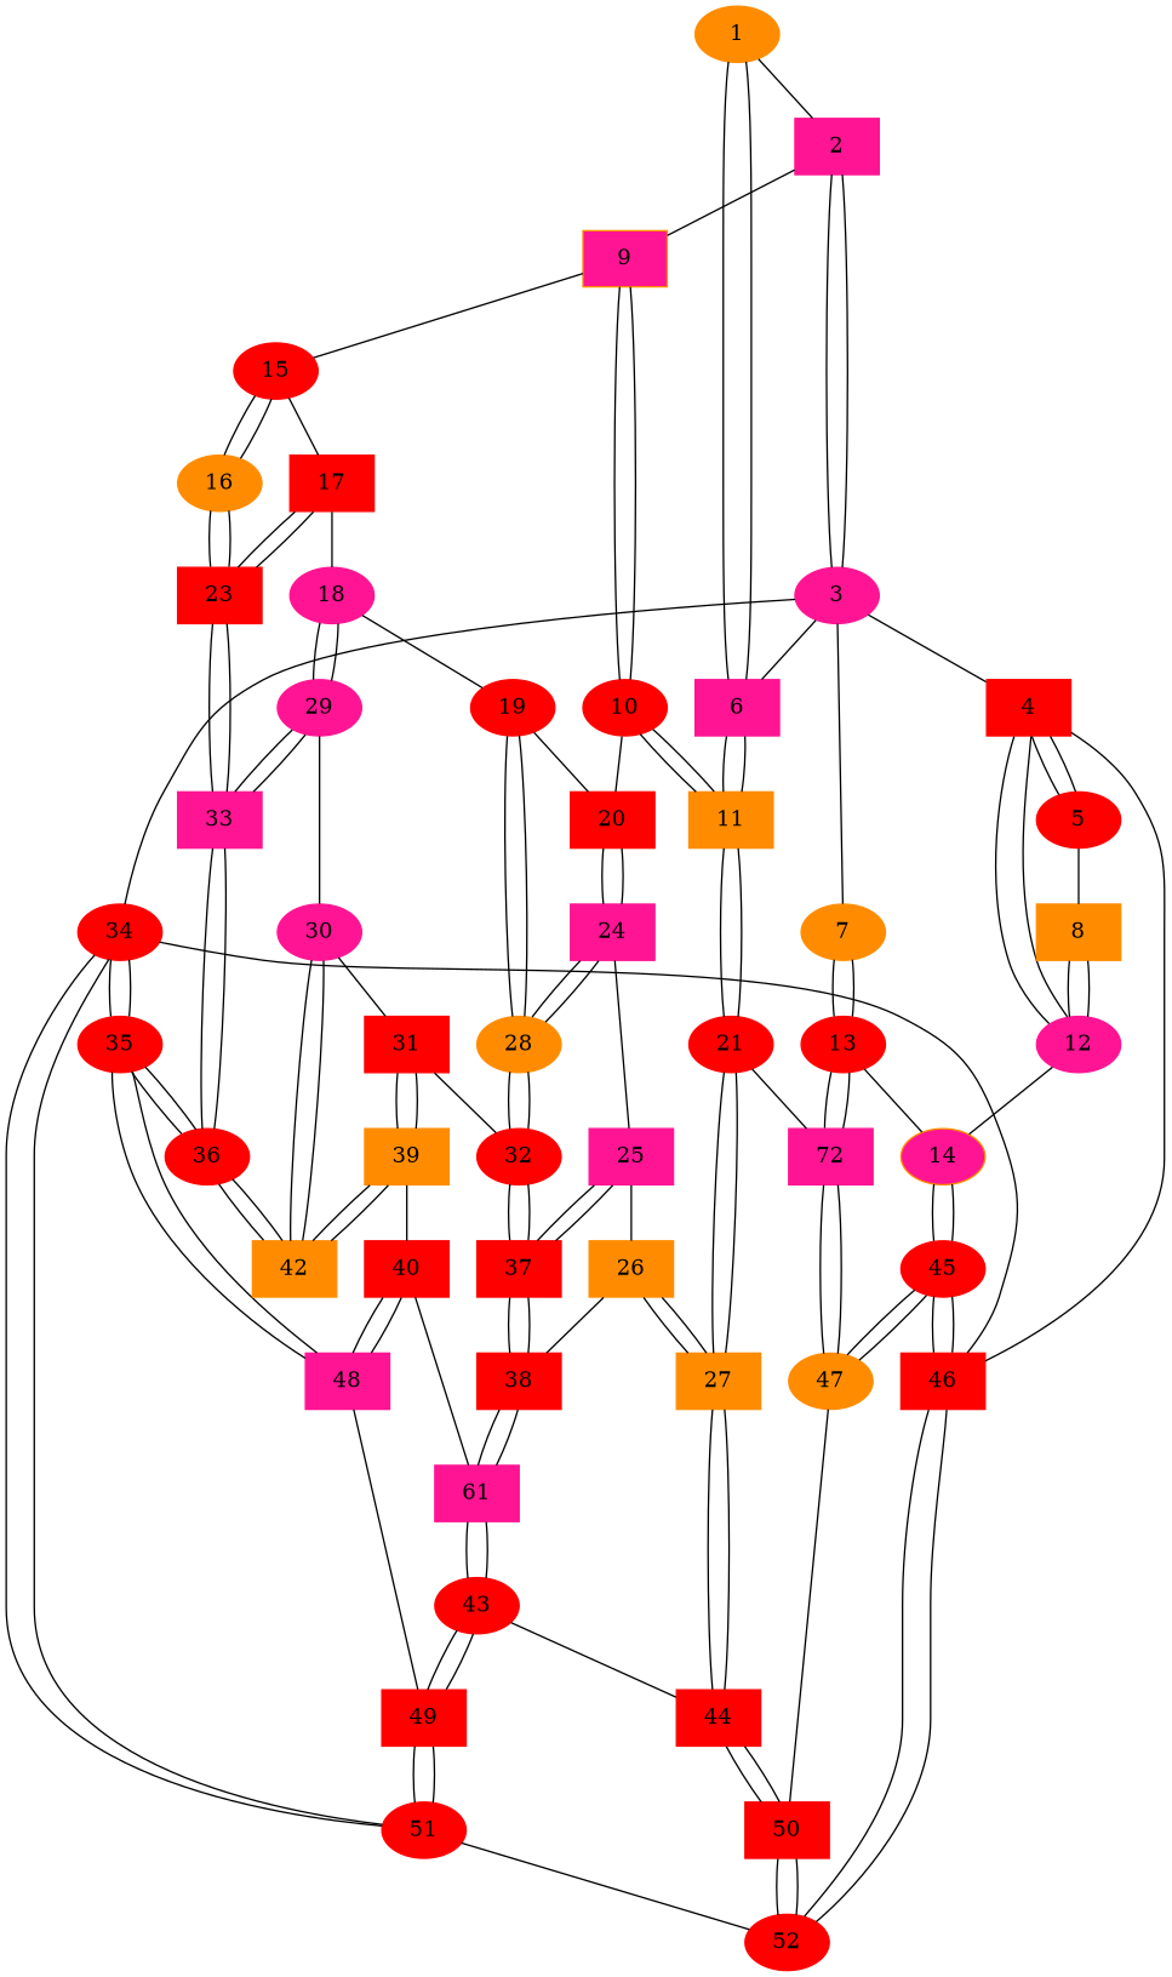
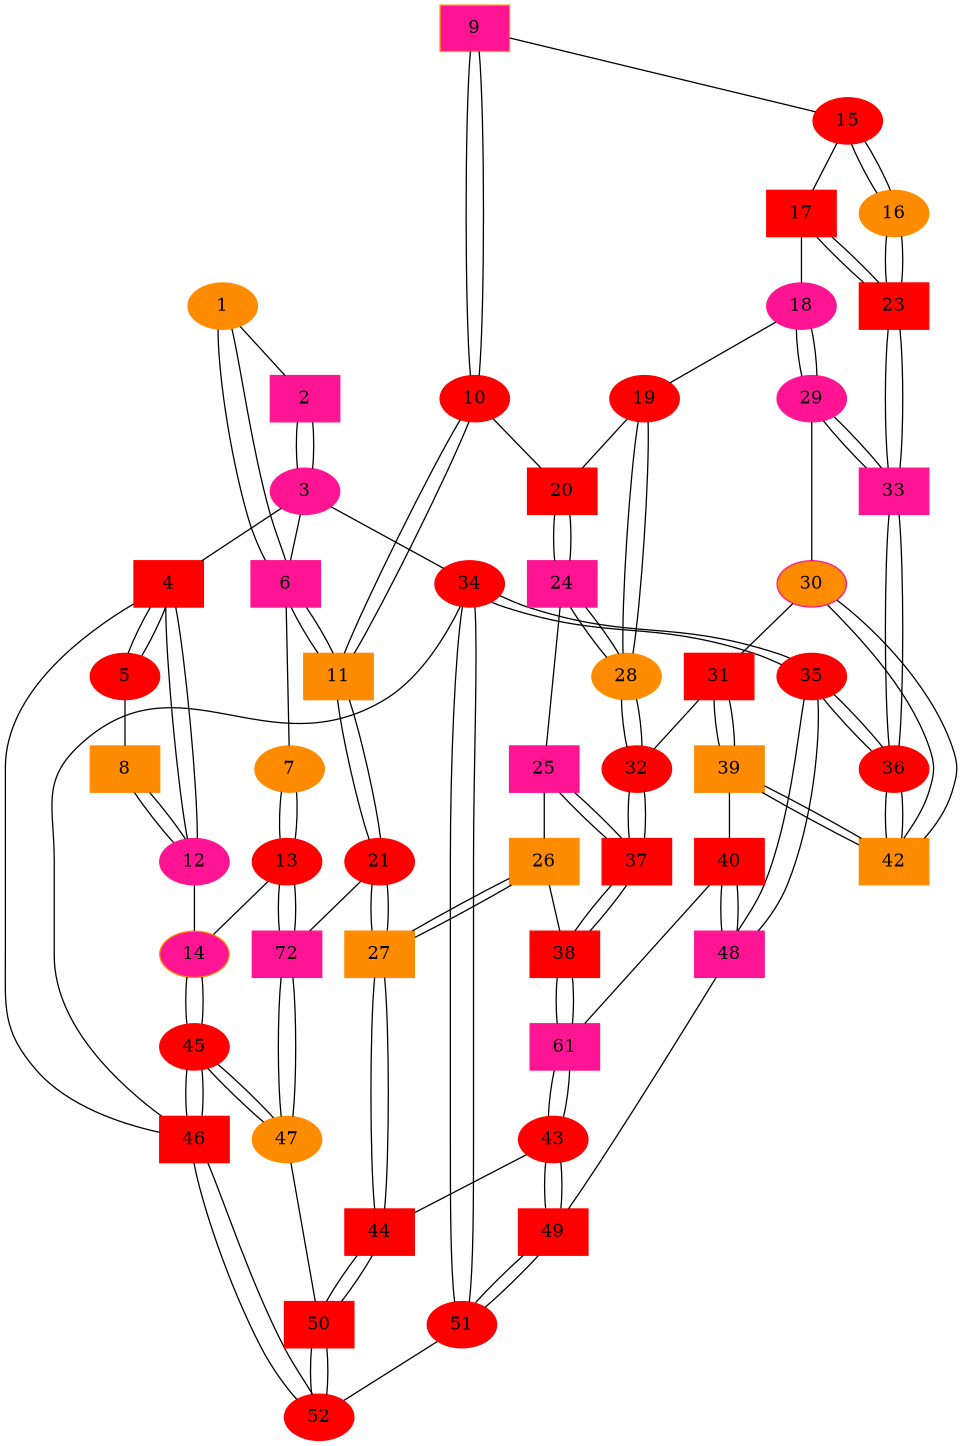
  graph {
    node [color=red shape=box style=filled]
    1 [color=darkorange shape=ellipse]
    2 [color=deeppink]
    6 [color=deeppink]
    3 [color=deeppink shape=ellipse]
    9 [color=darkorange fillcolor=deeppink]
    7 [color=darkorange shape=ellipse]
    11 [color=darkorange]
    4
    34 [shape=ellipse]
    10 [shape=ellipse]
    15 [shape=ellipse]
    5 [shape=ellipse]
    12 [color=deeppink shape=ellipse]
    46
    16 [color=darkorange shape=ellipse]
    23
    35 [shape=ellipse]
    51 [shape=ellipse]
    8 [color=darkorange]
    14 [color=darkorange fillcolor=deeppink shape=ellipse]
    52 [shape=ellipse]
    13 [shape=ellipse]
    21 [shape=ellipse]
    n24 [color=deeppink label=72]
    20
    17
    24 [color=deeppink]
    27 [color=darkorange]
    45 [shape=ellipse]
    47 [color=darkorange shape=ellipse]
    18 [color=deeppink shape=ellipse]
    33 [color=deeppink]
    19 [shape=ellipse]
    29 [color=deeppink shape=ellipse]
    28 [color=darkorange shape=ellipse]
-   30 [color=deeppink shape=ellipse]
+   30 [color=deeppink shape=ellipse fillcolor=darkorange]
    32 [shape=ellipse]
    25 [color=deeppink]
    44
    50
    36 [shape=ellipse]
    26 [color=darkorange]
    37
    38
    n45 [color=deeppink label=61]
    31
    42 [color=darkorange]
    39 [color=darkorange]
    40
    48 [color=deeppink]
    49
    43 [shape=ellipse]
    1 -- 2
    1 -- 6
    1 -- 6
    2 -- 3
    2 -- 3
-   2 -- 9
-   3 -- 7
+   6 -- 7
    6 -- 11
    6 -- 11
    3 -- 6
    3 -- 4
    3 -- 34
    9 -- 10
    9 -- 10
    9 -- 15
    7 -- 13
    7 -- 13
    11 -- 21
    11 -- 21
    4 -- 5
    4 -- 5
    4 -- 12
    4 -- 12
    4 -- 46
    34 -- 46
    34 -- 35
    34 -- 35
    34 -- 51
    34 -- 51
    10 -- 11
    10 -- 11
    10 -- 20
    15 -- 16
    15 -- 16
    15 -- 17
    5 -- 8
    12 -- 14
    46 -- 52
    46 -- 52
    16 -- 23
    16 -- 23
    23 -- 33
    23 -- 33
    35 -- 36
    35 -- 36
    35 -- 48
    35 -- 48
    51 -- 52
    8 -- 12
    8 -- 12
    14 -- 45
    14 -- 45
    13 -- 14
    13 -- n24
    13 -- n24
    21 -- n24
    21 -- 27
    21 -- 27
    n24 -- 47
    n24 -- 47
    20 -- 24
    20 -- 24
    17 -- 23
    17 -- 23
    17 -- 18
    24 -- 28
    24 -- 28
    24 -- 25
    27 -- 44
    27 -- 44
    45 -- 46
    45 -- 46
    45 -- 47
    45 -- 47
    47 -- 50
    18 -- 19
    18 -- 29
    18 -- 29
    33 -- 36
    33 -- 36
    19 -- 20
    19 -- 28
    19 -- 28
    29 -- 33
    29 -- 33
    29 -- 30
    28 -- 32
    28 -- 32
    30 -- 31
    30 -- 42
    30 -- 42
    32 -- 37
    32 -- 37
    25 -- 26
    25 -- 37
    25 -- 37
    44 -- 50
    44 -- 50
    50 -- 52
    50 -- 52
    36 -- 42
    36 -- 42
    26 -- 27
    26 -- 27
    26 -- 38
    37 -- 38
    37 -- 38
    38 -- n45
    38 -- n45
    n45 -- 43
    n45 -- 43
    31 -- 32
    31 -- 39
    31 -- 39
    39 -- 42
    39 -- 42
    39 -- 40
    40 -- n45
    40 -- 48
    40 -- 48
    48 -- 49
    49 -- 51
    49 -- 51
    43 -- 44
    43 -- 49
    43 -- 49
  }
